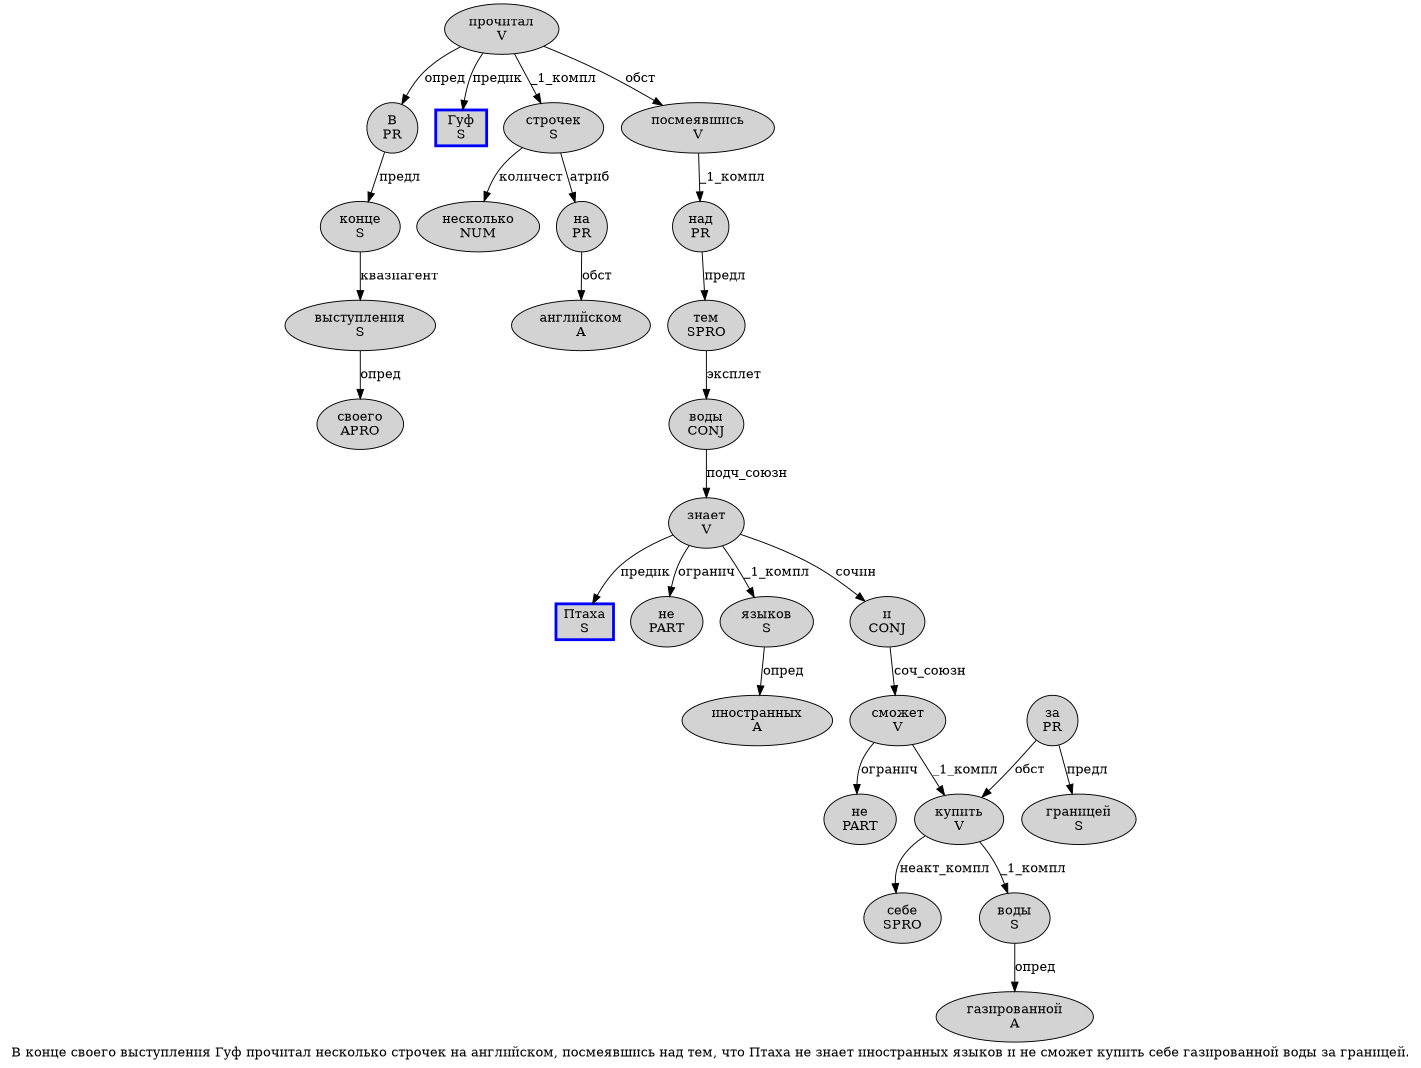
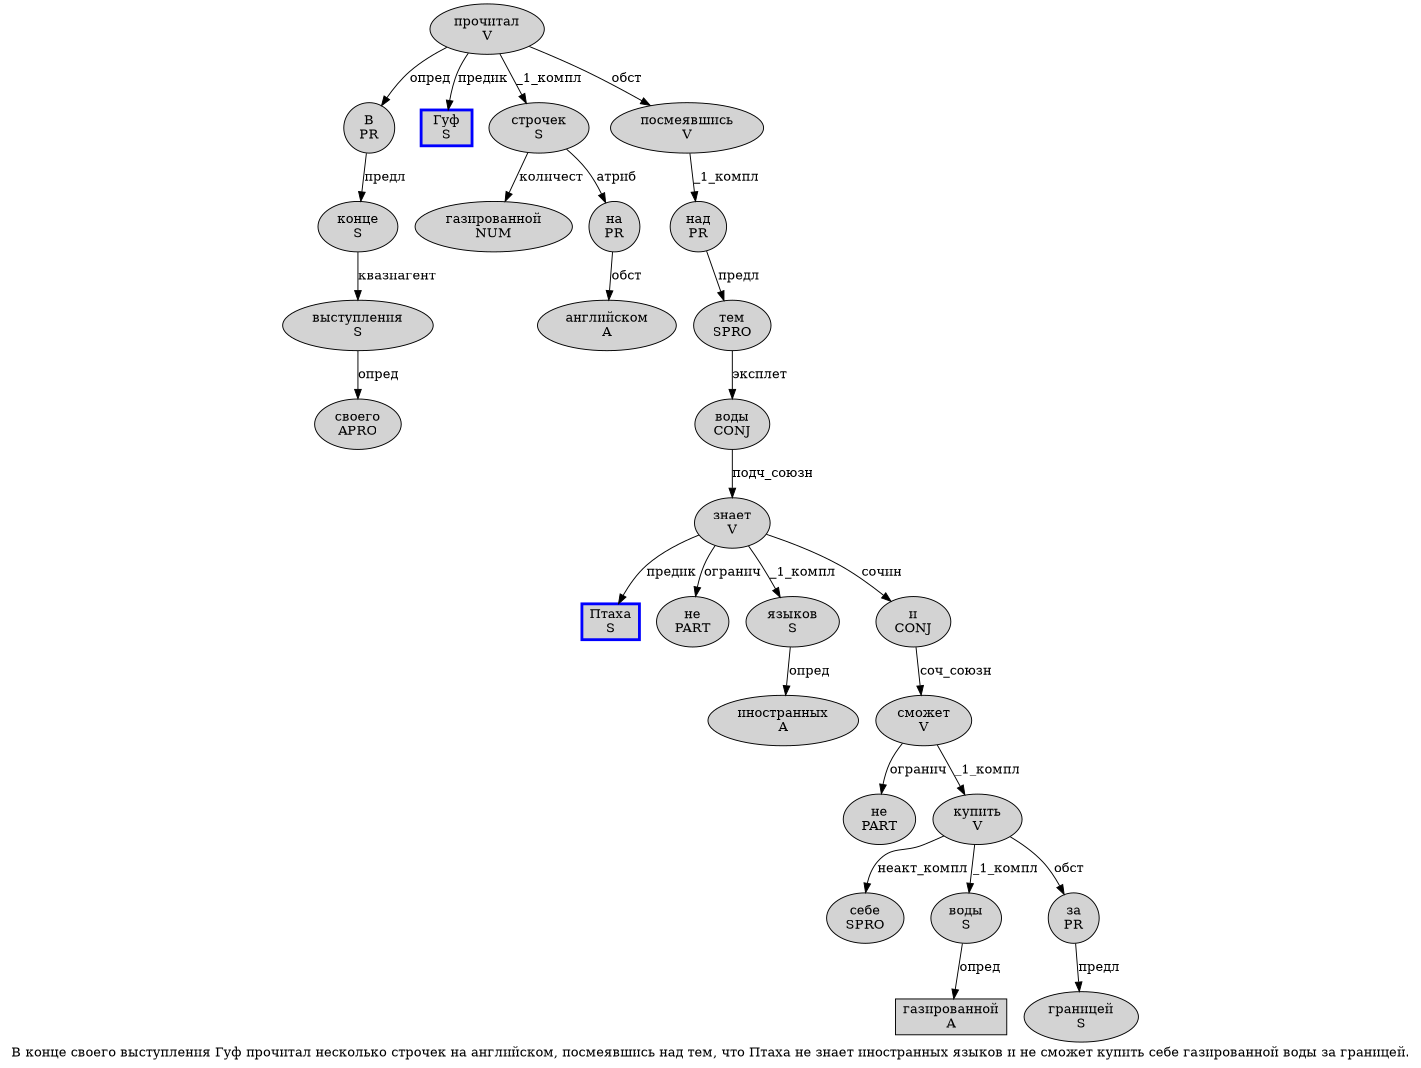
  digraph {
    label="В конце своего выступления Гуф прочитал несколько строчек на английском, посмеявшись над тем, что Птаха не знает иностранных языков и не сможет купить себе газированной воды за границей."
    node [fillcolor=lightgray penwidth=1 shape=ellipse style=filled]
    n1 [label="В\nPR"]
    n2 [label="конце\nS"]
    n3 [label="выступления\nS"]
    n4 [label="своего\nAPRO"]
    n5 [color=blue label="Гуф\nS" penwidth=3 shape=box]
    n6 [label="прочитал\nV"]
    n7 [label="строчек\nS"]
    n8 [label="посмеявшись\nV"]
-   n9 [label="несколько\nNUM"]
+   n9 [label="газированной\nNUM"]
    n10 [label="на\nPR"]
    n11 [label="над\nPR"]
    n12 [label="английском\nA"]
    n13 [label="тем\nSPRO"]
    n14 [label="воды\nCONJ"]
    n15 [label="знает\nV"]
    n16 [color=blue label="Птаха\nS" penwidth=3 shape=box]
    n17 [label="не\nPART"]
    n18 [label="языков\nS"]
    n19 [label="и\nCONJ"]
    n20 [label="иностранных\nA"]
    n21 [label="сможет\nV"]
    n22 [label="не\nPART"]
    n23 [label="купить\nV"]
    n24 [label="себе\nSPRO"]
    n25 [label="воды\nS"]
    n26 [label="за\nPR"]
-   n27 [label="газированной\nA"]
+   n27 [label="газированной\nA" shape=box]
    n28 [label="границей\nS"]
    n1 -> n2 [label="предл"]
    n2 -> n3 [label="квазиагент"]
    n3 -> n4 [label="опред"]
    n6 -> n1 [label="опред"]
    n6 -> n5 [label="предик"]
    n6 -> n7 [label="_1_компл"]
    n6 -> n8 [label="обст"]
    n7 -> n9 [label="количест"]
    n7 -> n10 [label="атриб"]
    n8 -> n11 [label="_1_компл"]
    n10 -> n12 [label="обст"]
    n11 -> n13 [label="предл"]
    n13 -> n14 [label="эксплет"]
    n14 -> n15 [label="подч_союзн"]
    n15 -> n16 [label="предик"]
    n15 -> n17 [label="огранич"]
    n15 -> n18 [label="_1_компл"]
    n15 -> n19 [label="сочин"]
    n18 -> n20 [label="опред"]
    n19 -> n21 [label="соч_союзн"]
    n21 -> n22 [label="огранич"]
    n21 -> n23 [label="_1_компл"]
    n23 -> n24 [label="неакт_компл"]
    n23 -> n25 [label="_1_компл"]
-   n26 -> n23 [label="обст"]
+   n23 -> n26 [label="обст"]
    n25 -> n27 [label="опред"]
    n26 -> n28 [label="предл"]
  }
